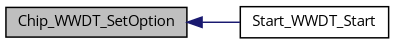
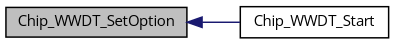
  digraph {
    rankdir=LR
    fontname="Open Sans"
    node [color=black fontname="Open Sans" fontsize=10 shape=record style=filled]
    n1 [fillcolor=grey75 fontcolor=black height=0.2 label=Chip_WWDT_SetOption width=0.4]
-   n2 [fillcolor=white height=0.2 label=Start_WWDT_Start width=0.4]
+   n2 [fillcolor=white height=0.2 label=Chip_WWDT_Start width=0.4]
    n1 -> n2 [color=midnightblue dir=back fontname="Open Sans" fontsize=10 labelfontname=FreeSans labelfontsize=10 style=solid]
  }
